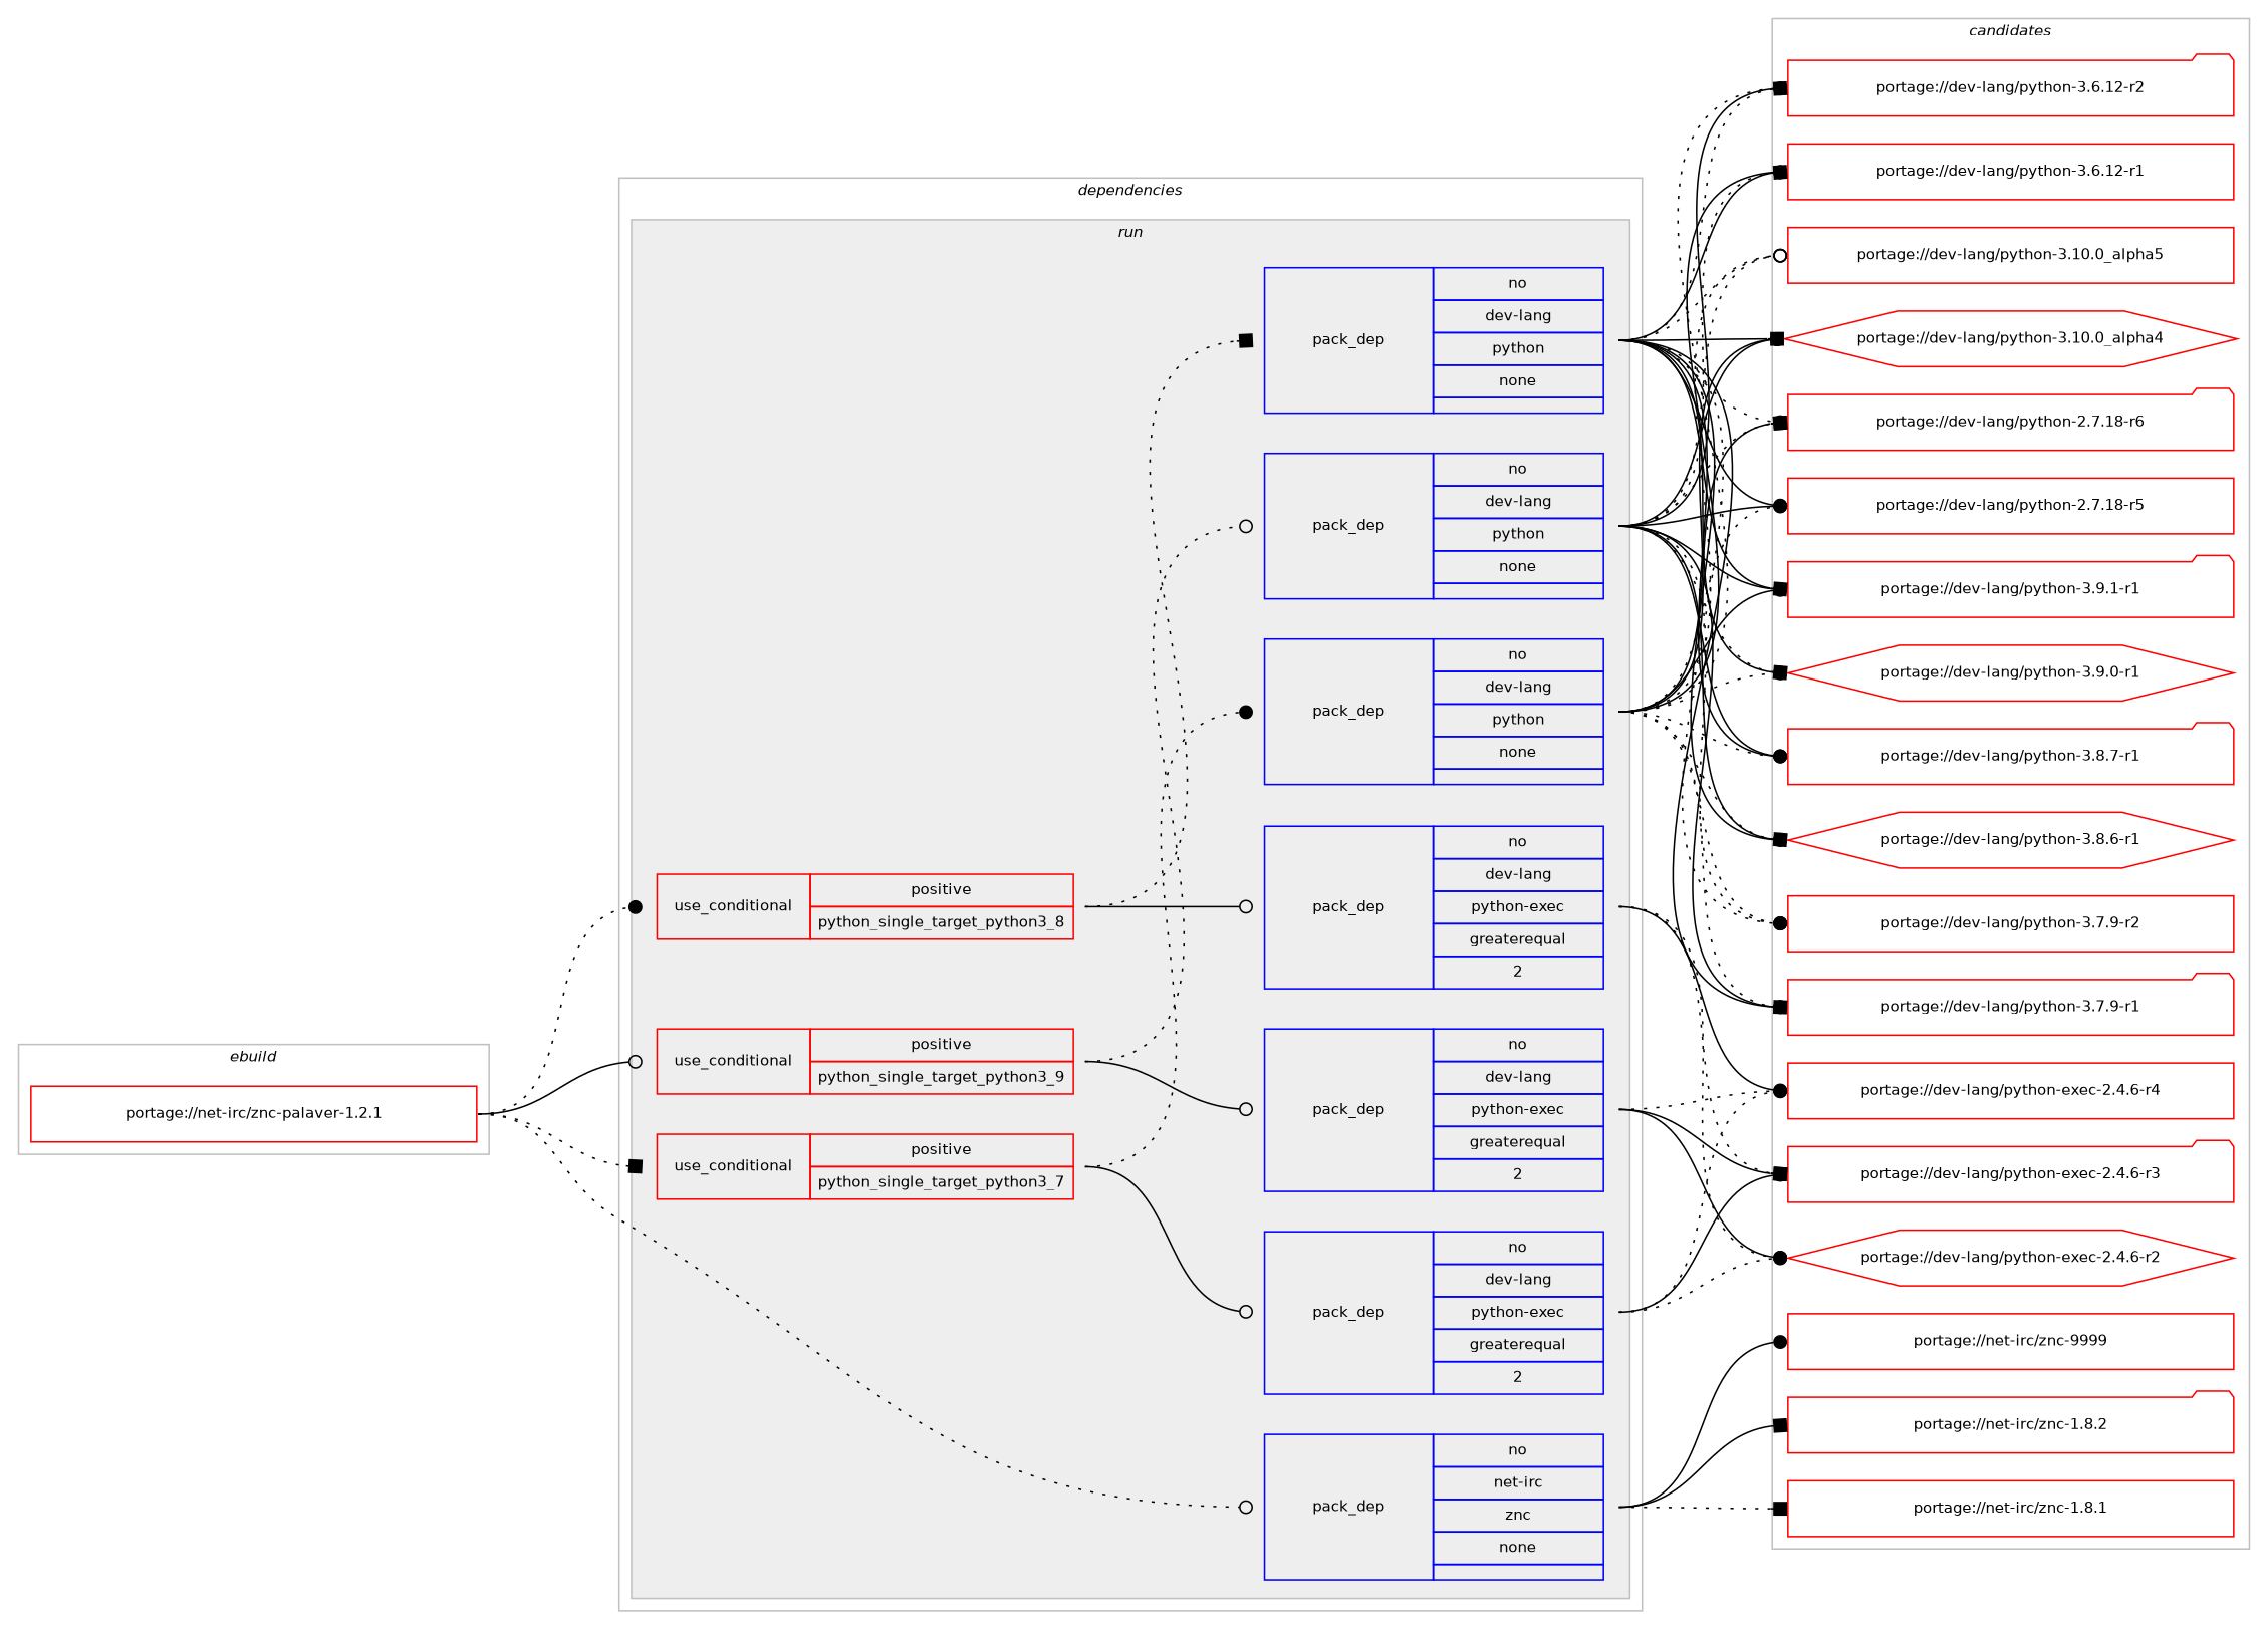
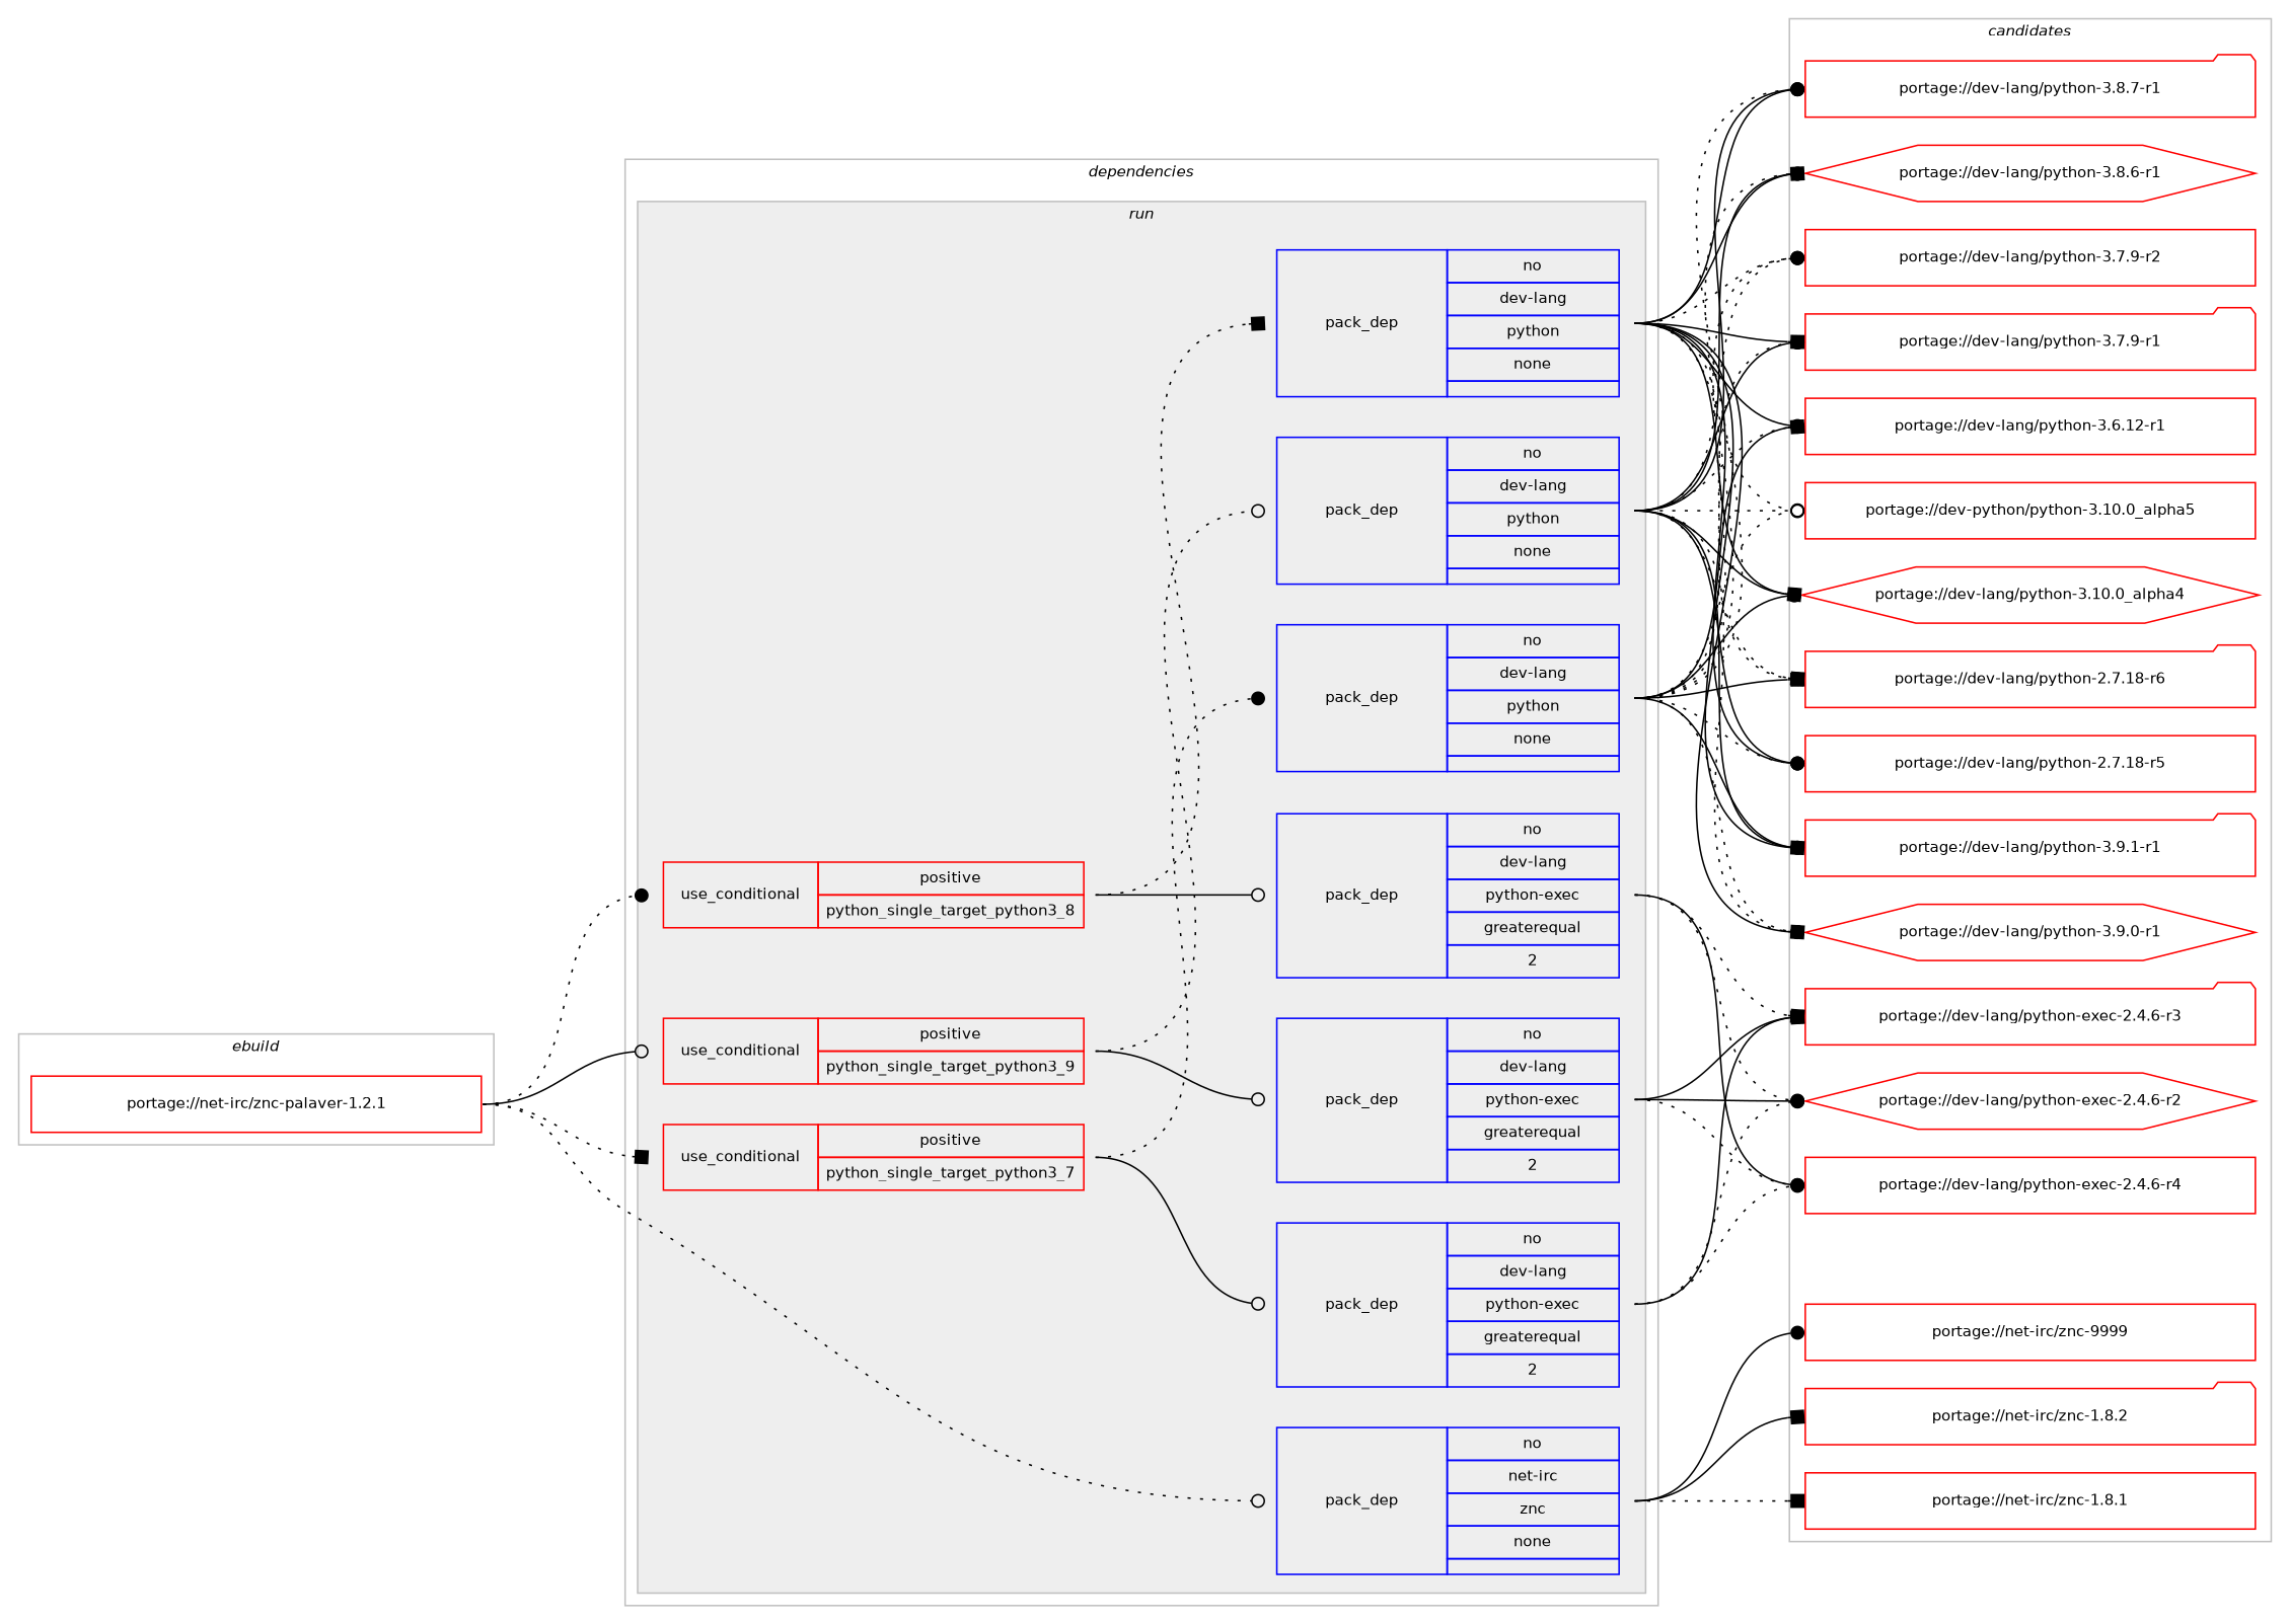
  digraph {
    compound=true
    concentrate=true
    fontname=Helvetica
    fontsize=10
    newrank=true
    rankdir=LR
    ranksep=1.5
    node [color=red fontname=Helvetica fontsize=10 shape=none]
    edge [arrowhead=dot headport=w style=dotted tailport=e weight=100]
    n1 [label="portage://net-irc/znc-palaver-1.2.1" shape=box width=4]
    n2 [color=blue label=<<TABLE BORDER="0" CELLBORDER="1" CELLSPACING="0" CELLPADDING="4" WIDTH="220"><TR><TD ROWSPAN="6" CELLPADDING="30">pack_dep</TD></TR><TR><TD WIDTH="110">no</TD></TR><TR><TD>dev-lang</TD></TR><TR><TD>python</TD></TR><TR><TD>none</TD></TR><TR><TD></TD></TR></TABLE>>]
    n3 [color=blue label=<<TABLE BORDER="0" CELLBORDER="1" CELLSPACING="0" CELLPADDING="4" WIDTH="220"><TR><TD ROWSPAN="6" CELLPADDING="30">pack_dep</TD></TR><TR><TD WIDTH="110">no</TD></TR><TR><TD>dev-lang</TD></TR><TR><TD>python-exec</TD></TR><TR><TD>greaterequal</TD></TR><TR><TD>2</TD></TR></TABLE>>]
    n4 [label=<<TABLE BORDER="0" CELLBORDER="1" CELLSPACING="0" CELLPADDING="4"><TR><TD ROWSPAN="3" CELLPADDING="10">use_conditional</TD></TR><TR><TD>positive</TD></TR><TR><TD>python_single_target_python3_7</TD></TR></TABLE>>]
    n5 [color=blue label=<<TABLE BORDER="0" CELLBORDER="1" CELLSPACING="0" CELLPADDING="4" WIDTH="220"><TR><TD ROWSPAN="6" CELLPADDING="30">pack_dep</TD></TR><TR><TD WIDTH="110">no</TD></TR><TR><TD>dev-lang</TD></TR><TR><TD>python</TD></TR><TR><TD>none</TD></TR><TR><TD></TD></TR></TABLE>>]
    n6 [color=blue label=<<TABLE BORDER="0" CELLBORDER="1" CELLSPACING="0" CELLPADDING="4" WIDTH="220"><TR><TD ROWSPAN="6" CELLPADDING="30">pack_dep</TD></TR><TR><TD WIDTH="110">no</TD></TR><TR><TD>dev-lang</TD></TR><TR><TD>python-exec</TD></TR><TR><TD>greaterequal</TD></TR><TR><TD>2</TD></TR></TABLE>>]
    n7 [label=<<TABLE BORDER="0" CELLBORDER="1" CELLSPACING="0" CELLPADDING="4"><TR><TD ROWSPAN="3" CELLPADDING="10">use_conditional</TD></TR><TR><TD>positive</TD></TR><TR><TD>python_single_target_python3_8</TD></TR></TABLE>>]
    n8 [color=blue label=<<TABLE BORDER="0" CELLBORDER="1" CELLSPACING="0" CELLPADDING="4" WIDTH="220"><TR><TD ROWSPAN="6" CELLPADDING="30">pack_dep</TD></TR><TR><TD WIDTH="110">no</TD></TR><TR><TD>dev-lang</TD></TR><TR><TD>python</TD></TR><TR><TD>none</TD></TR><TR><TD></TD></TR></TABLE>>]
    n9 [color=blue label=<<TABLE BORDER="0" CELLBORDER="1" CELLSPACING="0" CELLPADDING="4" WIDTH="220"><TR><TD ROWSPAN="6" CELLPADDING="30">pack_dep</TD></TR><TR><TD WIDTH="110">no</TD></TR><TR><TD>dev-lang</TD></TR><TR><TD>python-exec</TD></TR><TR><TD>greaterequal</TD></TR><TR><TD>2</TD></TR></TABLE>>]
    n10 [label=<<TABLE BORDER="0" CELLBORDER="1" CELLSPACING="0" CELLPADDING="4"><TR><TD ROWSPAN="3" CELLPADDING="10">use_conditional</TD></TR><TR><TD>positive</TD></TR><TR><TD>python_single_target_python3_9</TD></TR></TABLE>>]
    n11 [color=blue label=<<TABLE BORDER="0" CELLBORDER="1" CELLSPACING="0" CELLPADDING="4" WIDTH="220"><TR><TD ROWSPAN="6" CELLPADDING="30">pack_dep</TD></TR><TR><TD WIDTH="110">no</TD></TR><TR><TD>net-irc</TD></TR><TR><TD>znc</TD></TR><TR><TD>none</TD></TR><TR><TD></TD></TR></TABLE>>]
    n12 [label="portage://dev-lang/python-3.9.1-r1" shape=folder width=4]
    n13 [label="portage://dev-lang/python-3.9.0-r1" shape=hexagon width=4]
    n14 [label="portage://dev-lang/python-3.8.7-r1" shape=folder width=4]
    n15 [label="portage://dev-lang/python-3.8.6-r1" shape=hexagon width=4]
    n16 [label="portage://dev-lang/python-3.7.9-r2" shape=box width=4]
    n17 [label="portage://dev-lang/python-3.7.9-r1" shape=folder width=4]
-   n18 [label="portage://dev-lang/python-3.6.12-r2" shape=folder width=4]
    n19 [label="portage://dev-lang/python-3.6.12-r1" shape=box width=4]
-   n20 [label="portage://dev-lang/python-3.10.0_alpha5" shape=box width=4]
+   n20 [label="portage://dev-python/python-3.10.0_alpha5" shape=box width=4]
    n21 [label="portage://dev-lang/python-3.10.0_alpha4" shape=hexagon width=4]
    n22 [label="portage://dev-lang/python-2.7.18-r6" shape=folder width=4]
    n23 [label="portage://dev-lang/python-2.7.18-r5" shape=box width=4]
    n24 [label="portage://dev-lang/python-exec-2.4.6-r4" shape=box width=4]
    n25 [label="portage://dev-lang/python-exec-2.4.6-r3" shape=folder width=4]
    n26 [label="portage://dev-lang/python-exec-2.4.6-r2" shape=hexagon width=4]
    n27 [label="portage://net-irc/znc-9999" shape=box width=4]
    n28 [label="portage://net-irc/znc-1.8.2" shape=folder width=4]
    n29 [label="portage://net-irc/znc-1.8.1" shape=box width=4]
    subgraph cluster_1 {
      color=gray
      label=<<i>ebuild</i>>
      rank=same
      n1
    }
    subgraph cluster_2 {
      color=gray
      label=<<i>dependencies</i>>
      subgraph cluster_3 {
        color=gray
        fillcolor="#eeeeee"
        label=<<i>compile</i>>
        style=filled
      }
      subgraph cluster_4 {
        color=gray
        fillcolor="#eeeeee"
        label=<<i>compile and run</i>>
        style=filled
      }
      subgraph cluster_5 {
        color=gray
        fillcolor="#eeeeee"
        label=<<i>run</i>>
        style=filled
        subgraph sub_6 {
          color=gray
          fillcolor="#eeeeee"
          label=<<i>run</i>>
          style=filled
          n4
          subgraph sub_7 {
            color=gray
            fillcolor="#eeeeee"
            label=<<i>run</i>>
            style=filled
            n2
          }
          subgraph sub_8 {
            color=gray
            fillcolor="#eeeeee"
            label=<<i>run</i>>
            style=filled
            n3
          }
        }
        subgraph sub_9 {
          color=gray
          fillcolor="#eeeeee"
          label=<<i>run</i>>
          style=filled
          n7
          subgraph sub_10 {
            color=gray
            fillcolor="#eeeeee"
            label=<<i>run</i>>
            style=filled
            n5
          }
          subgraph sub_11 {
            color=gray
            fillcolor="#eeeeee"
            label=<<i>run</i>>
            style=filled
            n6
          }
        }
        subgraph sub_12 {
          color=gray
          fillcolor="#eeeeee"
          label=<<i>run</i>>
          style=filled
          n10
          subgraph sub_13 {
            color=gray
            fillcolor="#eeeeee"
            label=<<i>run</i>>
            style=filled
            n8
          }
          subgraph sub_14 {
            color=gray
            fillcolor="#eeeeee"
            label=<<i>run</i>>
            style=filled
            n9
          }
        }
        subgraph sub_15 {
          color=gray
          fillcolor="#eeeeee"
          label=<<i>run</i>>
          style=filled
          n11
        }
      }
    }
    subgraph cluster_16 {
      color=gray
      label=<<i>candidates</i>>
      rank=same
      subgraph sub_17 {
        color=black
        label=<<i>candidates</i>>
        nodesep=1
        rank=same
        n12
        n13
        n14
        n15
        n16
        n17
-       n18
        n19
        n20
        n21
        n22
        n23
      }
      subgraph sub_18 {
        color=black
        label=<<i>candidates</i>>
        nodesep=1
        rank=same
        n24
        n25
        n26
      }
      subgraph sub_19 {
        color=black
        label=<<i>candidates</i>>
        nodesep=1
        rank=same
        n12
        n13
        n14
        n15
        n16
        n17
-       n18
        n19
        n20
        n21
        n22
        n23
      }
      subgraph sub_20 {
        color=black
        label=<<i>candidates</i>>
        nodesep=1
        rank=same
        n24
        n25
        n26
      }
      subgraph sub_21 {
        color=black
        label=<<i>candidates</i>>
        nodesep=1
        rank=same
        n12
        n13
        n14
        n15
        n16
        n17
-       n18
        n19
        n20
        n21
        n22
        n23
      }
      subgraph sub_22 {
        color=black
        label=<<i>candidates</i>>
        nodesep=1
        rank=same
        n24
        n25
        n26
      }
      subgraph sub_23 {
        color=black
        label=<<i>candidates</i>>
        nodesep=1
        rank=same
        n27
        n28
        n29
      }
    }
    n1 -> n4 [arrowhead=box weight=20]
    n1 -> n7 [weight=20]
    n1 -> n10 [arrowhead=odot style=solid weight=20]
    n1 -> n11 [arrowhead=odot weight=20]
    n2 -> n12 [arrowhead=odot style=solid]
    n2 -> n13 [arrowhead=odot]
    n2 -> n14
    n2 -> n15 [arrowhead=box]
    n2 -> n16 [arrowhead=odot]
    n2 -> n17
-   n2 -> n18
    n2 -> n19 [arrowhead=odot style=solid]
    n2 -> n20 [arrowhead=odot]
    n2 -> n21 [style=solid]
    n2 -> n22 [arrowhead=box style=solid]
    n2 -> n23
    n3 -> n24 [arrowhead=odot]
    n3 -> n25 [style=solid]
    n3 -> n26 [arrowhead=odot]
    n4 -> n2 [weight=20]
    n4 -> n3 [arrowhead=odot style=solid weight=20]
    n5 -> n12 [arrowhead=box style=solid]
    n5 -> n13 [style=solid]
    n5 -> n14 [style=solid]
    n5 -> n15 [style=solid]
    n5 -> n16
    n5 -> n17 [arrowhead=box style=solid]
-   n5 -> n18
    n5 -> n19 [style=solid]
    n5 -> n20 [arrowhead=odot]
    n5 -> n21 [arrowhead=box style=solid]
    n5 -> n22 [arrowhead=odot]
    n5 -> n23 [arrowhead=odot style=solid]
    n6 -> n24 [style=solid]
    n6 -> n25 [arrowhead=box]
    n6 -> n26
    n7 -> n5 [arrowhead=box weight=20]
    n7 -> n6 [arrowhead=odot style=solid weight=20]
    n8 -> n12 [arrowhead=odot style=solid]
    n8 -> n13 [arrowhead=box]
    n8 -> n14 [style=solid]
    n8 -> n15 [arrowhead=odot style=solid]
    n8 -> n16 [arrowhead=odot]
    n8 -> n17 [style=solid]
-   n8 -> n18 [arrowhead=box style=solid]
    n8 -> n19 [arrowhead=box]
    n8 -> n20 [arrowhead=odot]
    n8 -> n21 [style=solid]
    n8 -> n22 [arrowhead=box]
    n8 -> n23 [style=solid]
    n9 -> n24 [arrowhead=odot]
    n9 -> n25 [arrowhead=box style=solid]
    n9 -> n26 [style=solid]
    n10 -> n8 [arrowhead=odot weight=20]
    n10 -> n9 [arrowhead=odot style=solid weight=20]
    n11 -> n27 [style=solid]
    n11 -> n28 [arrowhead=box style=solid]
    n11 -> n29 [arrowhead=box]
  }
